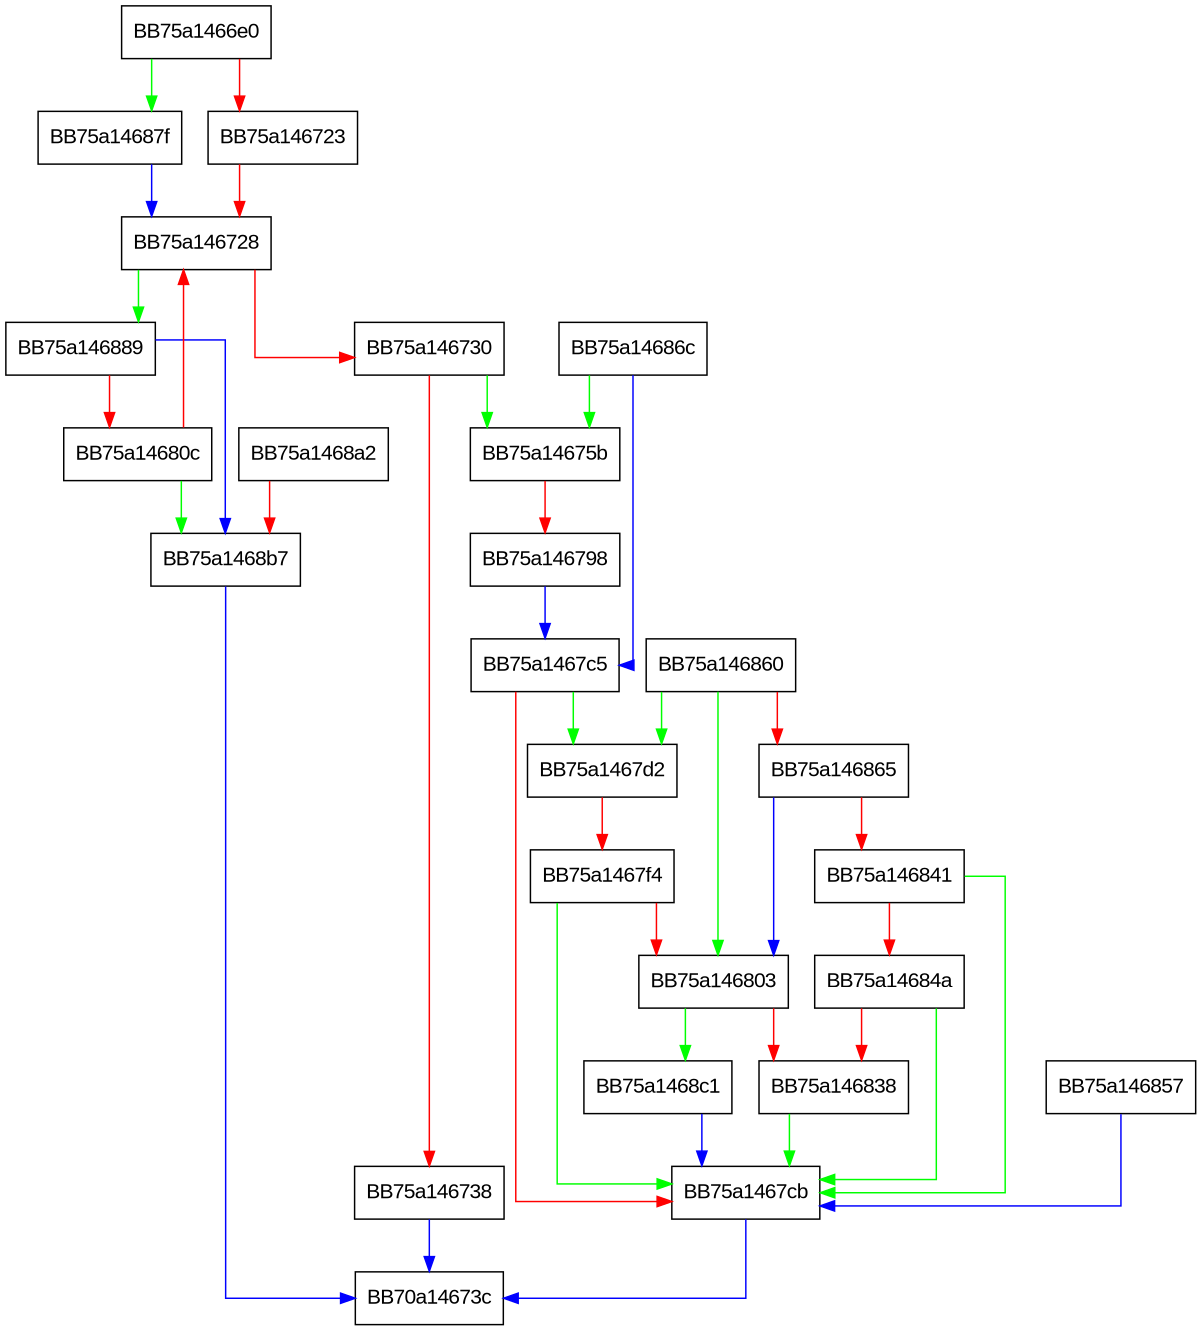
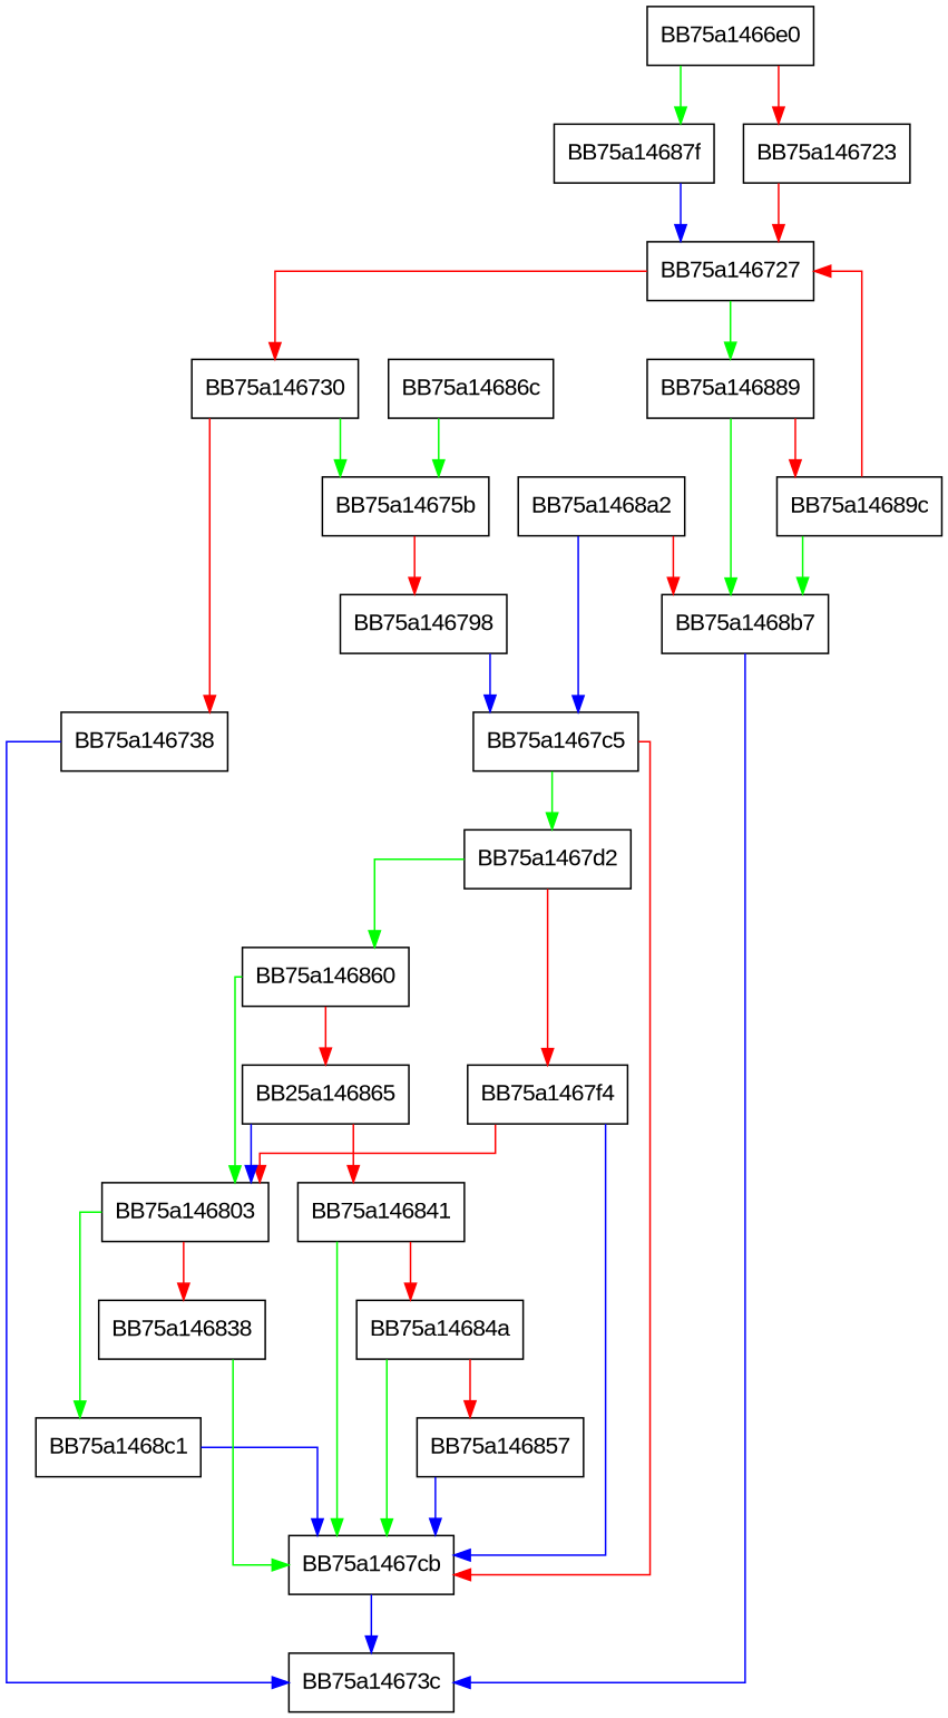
  digraph {
    fontname="Liberation Sans"
    splines=ortho
    node [fontname="Liberation Sans" shape=box]
    edge [color=red fontname="Liberation Sans"]
    BB75a1466e0
    BB75a14687f
    BB75a146723
-   BB75a146728
+   BB75a146728 [label=BB75a146727]
    BB75a146889
    BB75a146730
    BB75a1468b7
-   BB75a14689c [label=BB75a14680c]
+   BB75a14689c
    BB75a14675b
    BB75a146738
-   BB75a14673c [label=BB70a14673c]
+   BB75a14673c
    BB75a146798
    BB75a14686c
    BB75a1467c5
    BB75a1467d2
    BB75a1467cb
    BB75a146860
    BB75a1467f4
    BB75a146803
-   BB75a146865
+   BB75a146865 [label=BB25a146865]
    BB75a1468c1
    BB75a146838
    BB75a146841
    BB75a14684a
    BB75a146857
    BB75a1468a2
    BB75a1466e0 -> BB75a14687f [color=green]
    BB75a1466e0 -> BB75a146723
    BB75a14687f -> BB75a146728 [color=blue]
    BB75a146723 -> BB75a146728
    BB75a146728 -> BB75a146889 [color=green]
    BB75a146728 -> BB75a146730
-   BB75a146889 -> BB75a1468b7 [color=blue]
+   BB75a146889 -> BB75a1468b7 [color=green]
    BB75a146889 -> BB75a14689c
    BB75a146730 -> BB75a14675b [color=green]
    BB75a146730 -> BB75a146738
    BB75a1468b7 -> BB75a14673c [color=blue]
    BB75a14689c -> BB75a146728
    BB75a14689c -> BB75a1468b7 [color=green]
    BB75a14675b -> BB75a146798
    BB75a146738 -> BB75a14673c [color=blue]
    BB75a146798 -> BB75a1467c5 [color=blue]
    BB75a14686c -> BB75a14675b [color=green]
-   BB75a14686c -> BB75a1467c5 [color=blue]
+   BB75a1468a2 -> BB75a1467c5 [color=blue]
    BB75a1467c5 -> BB75a1467d2 [color=green]
    BB75a1467c5 -> BB75a1467cb
-   BB75a146860 -> BB75a1467d2 [color=green]
+   BB75a1467d2 -> BB75a146860 [color=green]
    BB75a1467d2 -> BB75a1467f4
    BB75a1467cb -> BB75a14673c [color=blue]
    BB75a146860 -> BB75a146803 [color=green]
    BB75a146860 -> BB75a146865
-   BB75a1467f4 -> BB75a1467cb [color=green]
+   BB75a1467f4 -> BB75a1467cb [color=blue]
    BB75a1467f4 -> BB75a146803
    BB75a146803 -> BB75a1468c1 [color=green]
    BB75a146803 -> BB75a146838
    BB75a146865 -> BB75a146803 [color=blue]
    BB75a146865 -> BB75a146841
    BB75a1468c1 -> BB75a1467cb [color=blue]
    BB75a146838 -> BB75a1467cb [color=green]
    BB75a146841 -> BB75a1467cb [color=green]
    BB75a146841 -> BB75a14684a
    BB75a14684a -> BB75a1467cb [color=green]
-   BB75a14684a -> BB75a146838
+   BB75a14684a -> BB75a146857
    BB75a146857 -> BB75a1467cb [color=blue]
    BB75a1468a2 -> BB75a1468b7
  }
